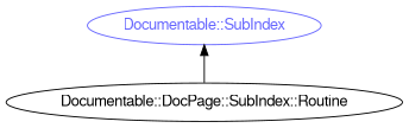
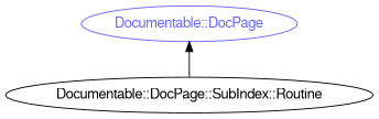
  digraph {
    rankdir=BT
    splines=polyline
    node [fontname=FreeSans]
    "Documentable::DocPage::SubIndex::Routine" [color="#000000" fontcolor="#000000"]
-   "Documentable::DocPage" [color="#6666FF" fontcolor="#6666FF" label="Documentable::SubIndex"]
+   "Documentable::DocPage" [color="#6666FF" fontcolor="#6666FF"]
    "Documentable::DocPage::SubIndex::Routine" -> "Documentable::DocPage" [color="#000000"]
  }
